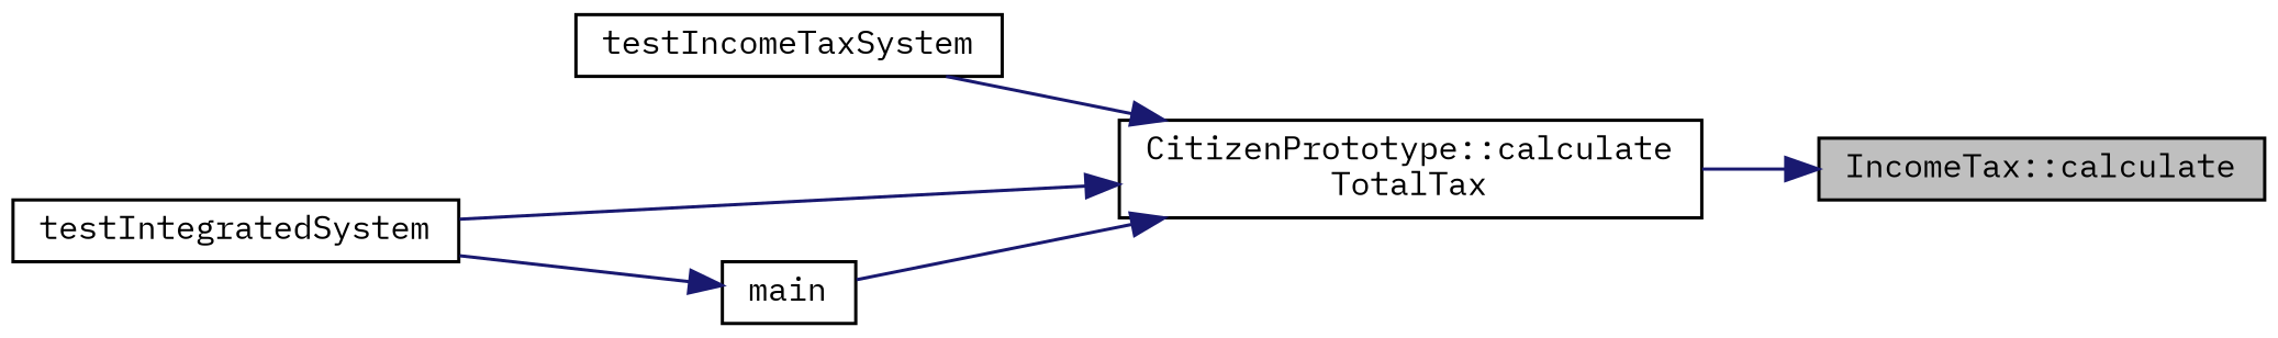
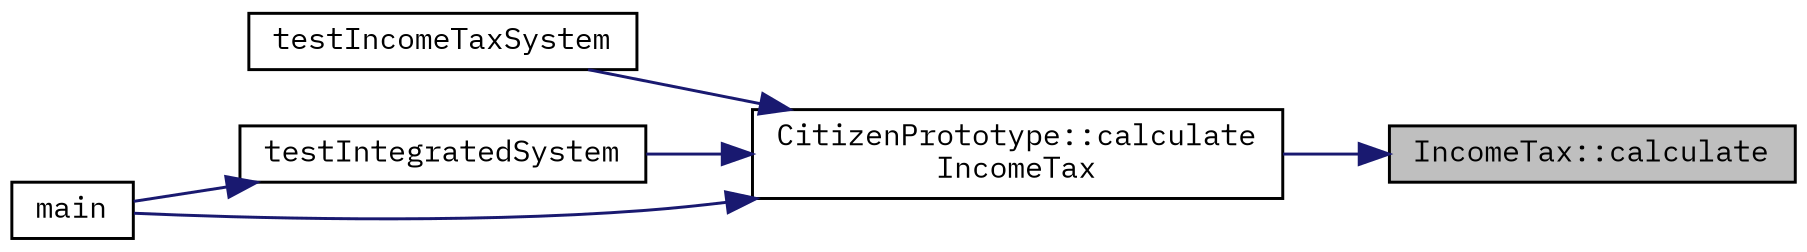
  digraph {
    fontname="IBM Plex Mono"
    rankdir=RL
    node [color=black fillcolor=white fontname="IBM Plex Mono" fontsize=10 shape=record style=filled]
    edge [color=midnightblue dir=back fontname="IBM Plex Mono" fontsize=10 labelfontname=Helvetica labelfontsize=10 style=solid]
    n1 [fillcolor=grey75 fontcolor=black height=0.2 label="IncomeTax::calculate" width=0.4]
-   n2 [height=0.2 label="CitizenPrototype::calculate\lTotalTax" width=0.4]
+   n2 [height=0.2 label="CitizenPrototype::calculate\lIncomeTax" width=0.4]
    n3 [height=0.2 label=testIncomeTaxSystem width=0.4]
    n4 [height=0.2 label=testIntegratedSystem width=0.4]
    n5 [height=0.2 label=main width=0.4]
    n1 -> n2
    n2 -> n3
    n2 -> n4
    n2 -> n5
-   n5 -> n4
+   n4 -> n5
  }
